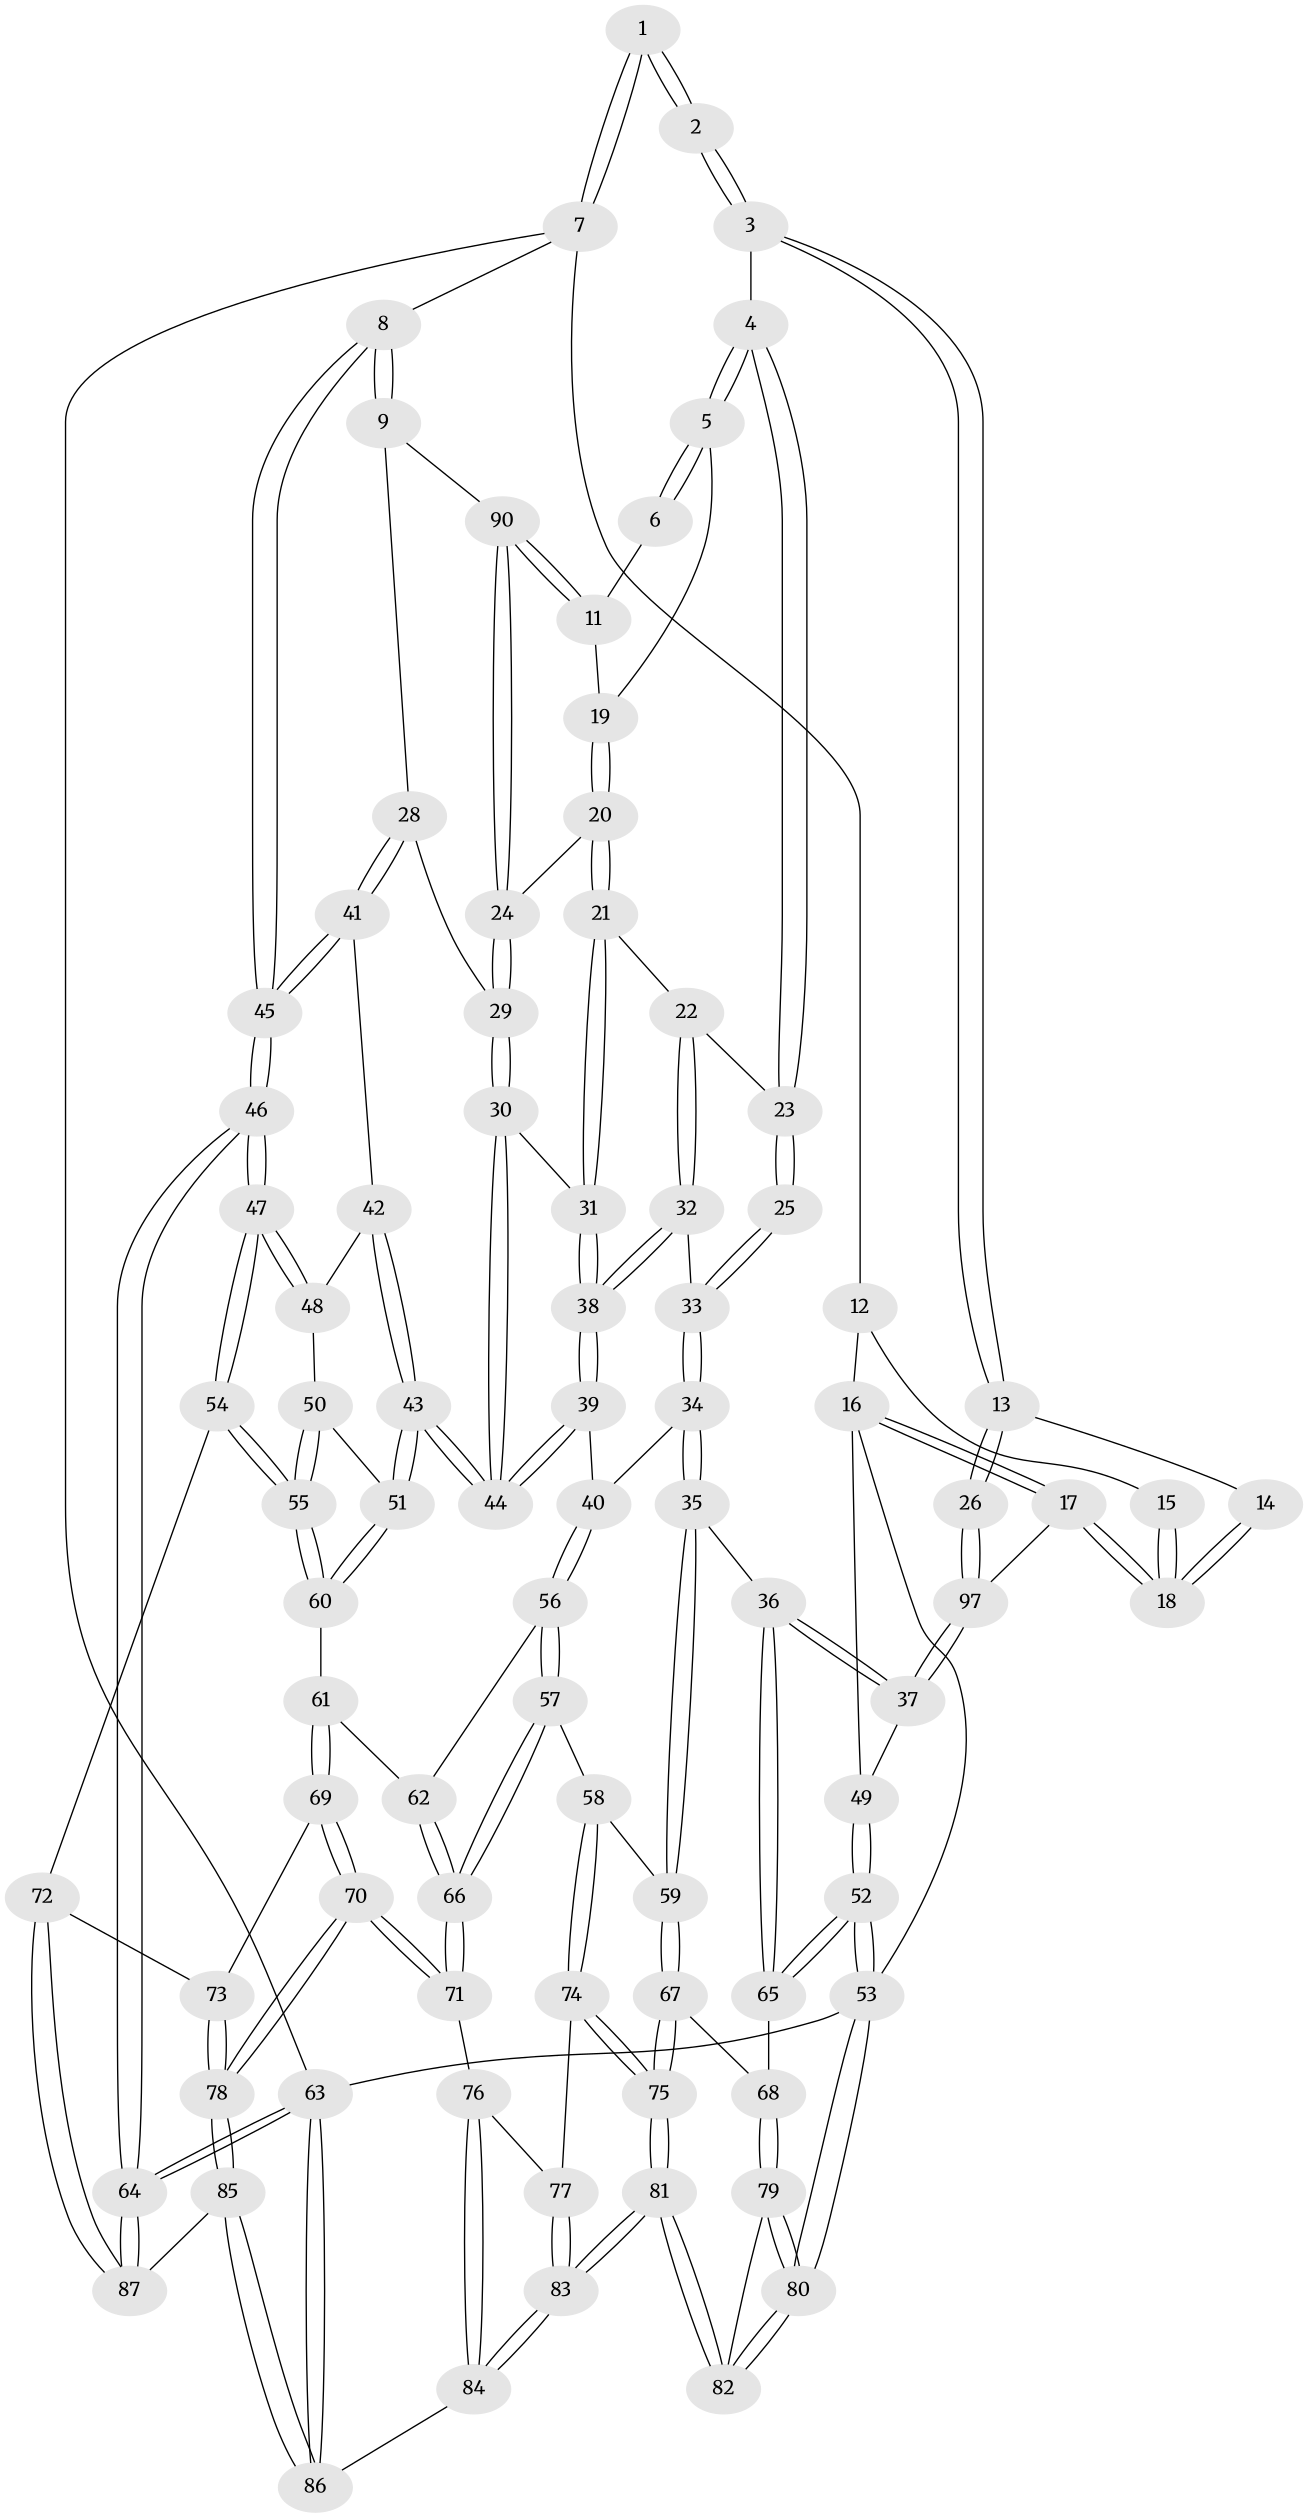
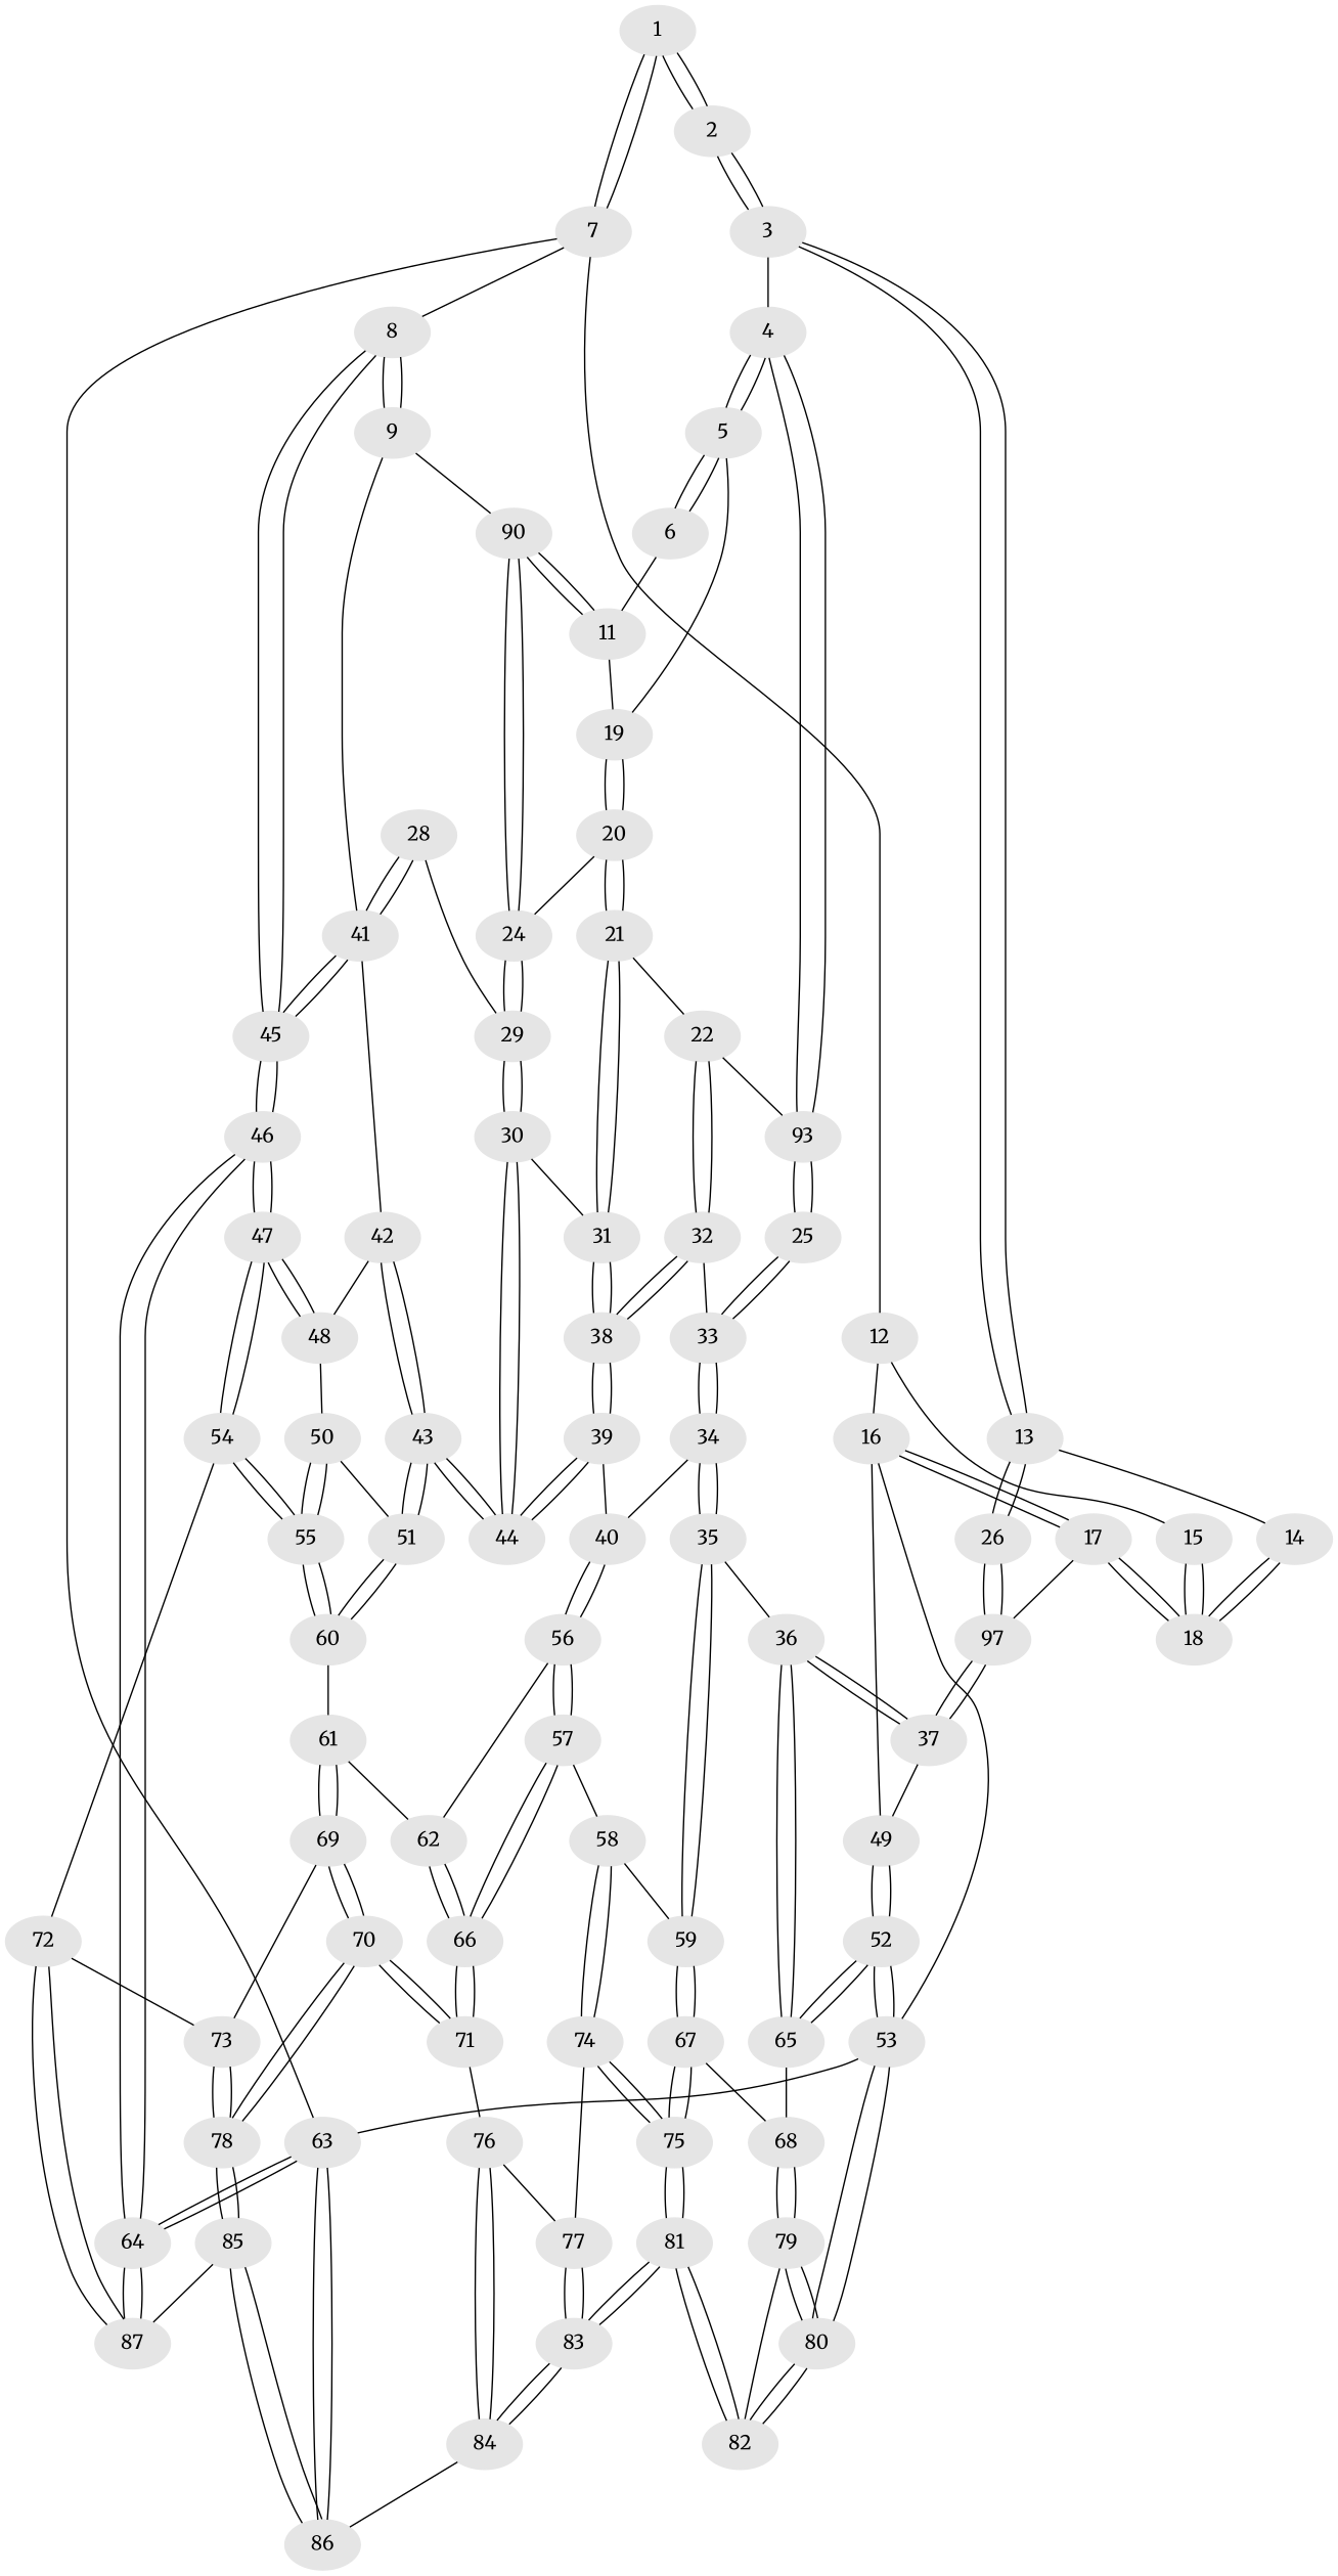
  graph {
    fontname=Merriweather
    node [color=gray90 fontname=Merriweather style=filled]
    edge [fontname=Merriweather]
    1
    2
    7
    3
    8
    12
    63
    4
    13
    5
-   23
+   23 [label=93]
    14
    26
    6
    19
    25
    11
    20
    9
    45
    15
    16
    64
    86
    n25 [label=90]
    28
    46
    24
    29
    41
    18
    17
    49
    53
    n35 [label=97]
    52
    80
    37
    21
    22
    31
    32
    38
    33
    30
    34
    42
    44
    39
    35
    40
    36
    59
    56
    65
    67
    68
    57
    62
    43
    48
    51
    50
    60
    47
    54
    87
    55
    72
    61
    82
    73
    58
    66
    74
    71
    75
    77
    69
    70
    79
    76
    81
    78
    85
    84
    83
    1 -- 2
    1 -- 2
    1 -- 7
    1 -- 7
    2 -- 3
    2 -- 3
    7 -- 8
    7 -- 12
    7 -- 63
    3 -- 4
    3 -- 13
    3 -- 13
    8 -- 9
    8 -- 9
    8 -- 45
    8 -- 45
    12 -- 15
    12 -- 16
    63 -- 64
    63 -- 64
    63 -- 86
    63 -- 86
    4 -- 5
    4 -- 5
    4 -- 23
    4 -- 23
    13 -- 14
    13 -- 26
    13 -- 26
    5 -- 6
    5 -- 6
    5 -- 19
    23 -- 25
    23 -- 25
    14 -- 18
    14 -- 18
    26 -- n35
    26 -- n35
    6 -- 11
    19 -- 20
    19 -- 20
    25 -- 33
    25 -- 33
    11 -- 19
    20 -- 24
    20 -- 21
    20 -- 21
    9 -- n25
-   9 -- 28
+   9 -- 41
    45 -- 46
    45 -- 46
    15 -- 18
    15 -- 18
    16 -- 17
    16 -- 17
    16 -- 49
    16 -- 53
    64 -- 87
    64 -- 87
    n25 -- 11
    n25 -- 11
    n25 -- 24
    n25 -- 24
    28 -- 29
    28 -- 41
    28 -- 41
    46 -- 64
    46 -- 64
    46 -- 47
    46 -- 47
    24 -- 29
    24 -- 29
    29 -- 30
    29 -- 30
    41 -- 45
    41 -- 45
    41 -- 42
    17 -- 18
    17 -- 18
    17 -- n35
    49 -- 52
    49 -- 52
    53 -- 63
    53 -- 80
    53 -- 80
    n35 -- 37
    n35 -- 37
    52 -- 53
    52 -- 53
    52 -- 65
    52 -- 65
    80 -- 82
    80 -- 82
    37 -- 49
    21 -- 22
    21 -- 31
    21 -- 31
    22 -- 23
    22 -- 32
    22 -- 32
    31 -- 38
    31 -- 38
    32 -- 38
    32 -- 38
    32 -- 33
    38 -- 39
    38 -- 39
    33 -- 34
    33 -- 34
    30 -- 31
    30 -- 44
    30 -- 44
    34 -- 35
    34 -- 35
    34 -- 40
    42 -- 43
    42 -- 43
    42 -- 48
    39 -- 44
    39 -- 44
    39 -- 40
    35 -- 36
    35 -- 59
    35 -- 59
    40 -- 56
    40 -- 56
    36 -- 37
    36 -- 37
    36 -- 65
    36 -- 65
    59 -- 67
    59 -- 67
    56 -- 57
    56 -- 57
    56 -- 62
    65 -- 68
    67 -- 68
    67 -- 75
    67 -- 75
    68 -- 79
    68 -- 79
    57 -- 58
    57 -- 66
    57 -- 66
    62 -- 66
    62 -- 66
    43 -- 44
    43 -- 44
    43 -- 51
    43 -- 51
    48 -- 50
    51 -- 60
    51 -- 60
    50 -- 51
    50 -- 55
    50 -- 55
    60 -- 61
    47 -- 48
    47 -- 48
    47 -- 54
    47 -- 54
    54 -- 55
    54 -- 55
    54 -- 72
    55 -- 60
    55 -- 60
    72 -- 87
    72 -- 87
    72 -- 73
    61 -- 62
    61 -- 69
    61 -- 69
    73 -- 78
    73 -- 78
    58 -- 59
    58 -- 74
    58 -- 74
    66 -- 71
    66 -- 71
    74 -- 75
    74 -- 75
    74 -- 77
    71 -- 76
    75 -- 81
    75 -- 81
    77 -- 83
    77 -- 83
    69 -- 73
    69 -- 70
    69 -- 70
    70 -- 71
    70 -- 71
    70 -- 78
    70 -- 78
    79 -- 80
    79 -- 80
    79 -- 82
    76 -- 77
    76 -- 84
    76 -- 84
    81 -- 82
    81 -- 82
    81 -- 83
    81 -- 83
    78 -- 85
    78 -- 85
    85 -- 86
    85 -- 86
    85 -- 87
    84 -- 86
    83 -- 84
    83 -- 84
  }
